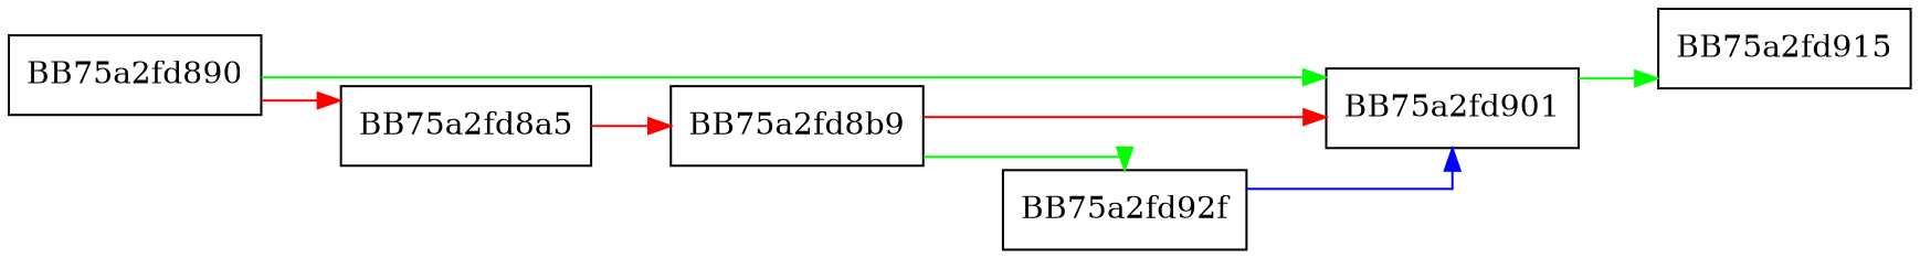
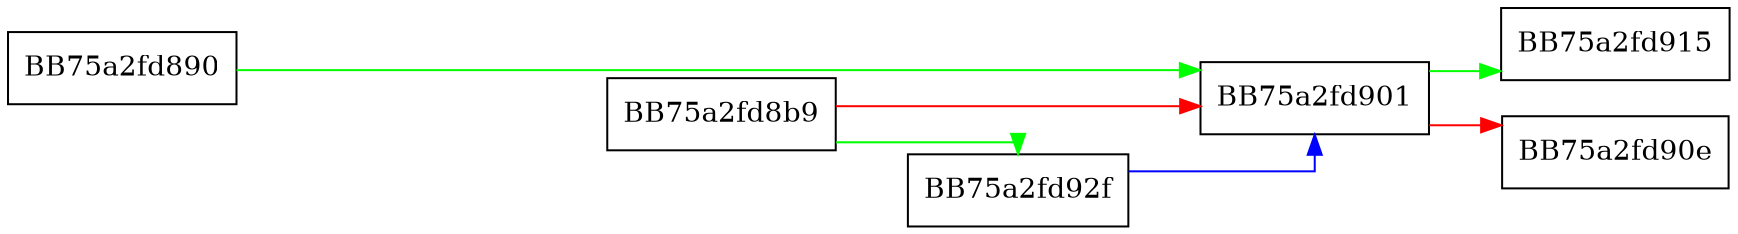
  digraph {
    rankdir=LR
    splines=ortho
    node [shape=box]
    edge [color=red]
    BB75a2fd890
    BB75a2fd901
-   BB75a2fd8a5
    BB75a2fd915
+   BB75a2fd90e
    BB75a2fd8b9
    BB75a2fd92f
    BB75a2fd890 -> BB75a2fd901 [color=green]
-   BB75a2fd890 -> BB75a2fd8a5
    BB75a2fd901 -> BB75a2fd915 [color=green]
-   BB75a2fd8a5 -> BB75a2fd8b9
+   BB75a2fd901 -> BB75a2fd90e
    BB75a2fd8b9 -> BB75a2fd901
    BB75a2fd8b9 -> BB75a2fd92f [color=green]
    BB75a2fd92f -> BB75a2fd901 [color=blue]
  }
